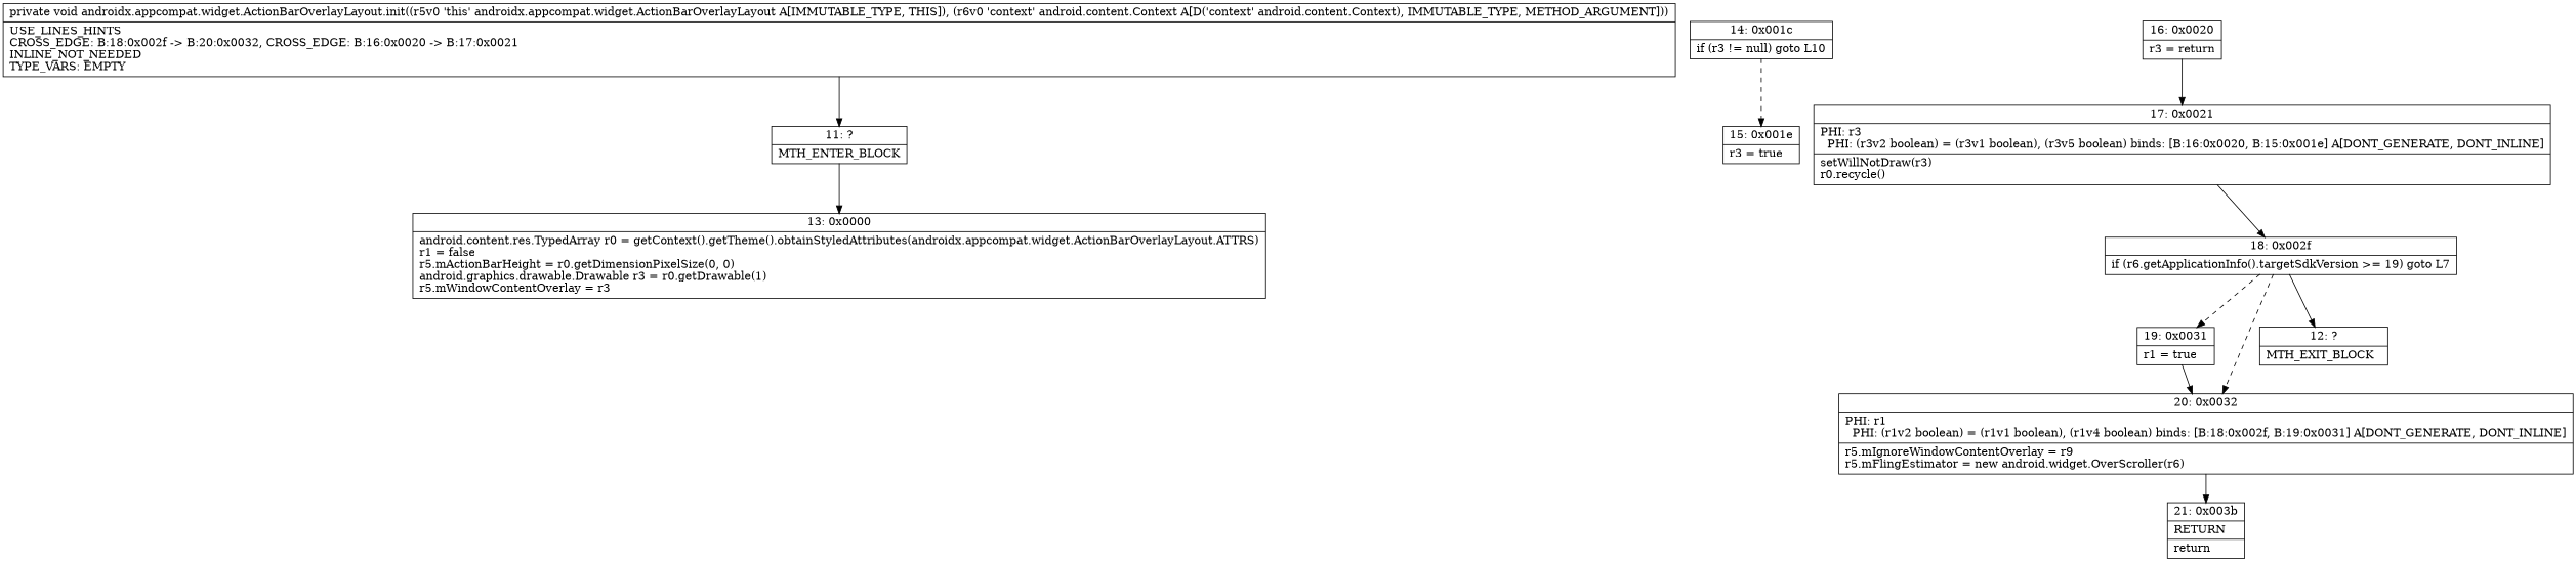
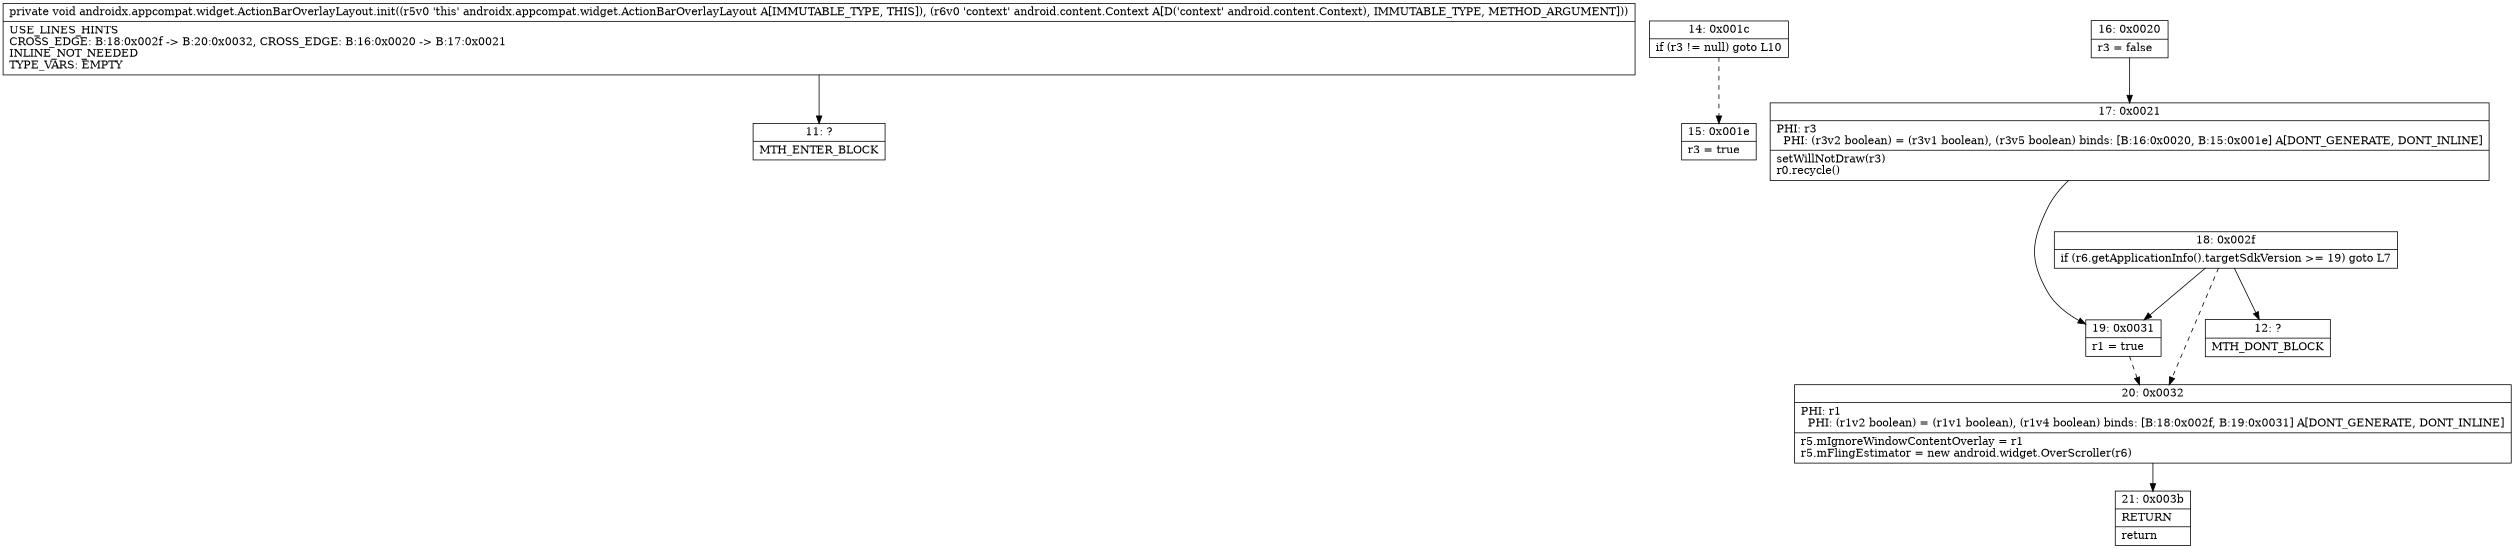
  digraph {
    node [shape=record]
    n1 [label="{11\:\ ?|MTH_ENTER_BLOCK\l}"]
-   n2 [label="{13\:\ 0x0000|android.content.res.TypedArray r0 = getContext().getTheme().obtainStyledAttributes(androidx.appcompat.widget.ActionBarOverlayLayout.ATTRS)\lr1 = false\lr5.mActionBarHeight = r0.getDimensionPixelSize(0, 0)\landroid.graphics.drawable.Drawable r3 = r0.getDrawable(1)\lr5.mWindowContentOverlay = r3\l}"]
    n3 [label="{14\:\ 0x001c|if (r3 != null) goto L10\l}"]
    n4 [label="{15\:\ 0x001e|r3 = true\l}"]
-   n5 [label="{16\:\ 0x0020|r3 = return\l}"]
+   n5 [label="{16\:\ 0x0020|r3 = false\l}"]
    n6 [label="{17\:\ 0x0021|PHI: r3 \l  PHI: (r3v2 boolean) = (r3v1 boolean), (r3v5 boolean) binds: [B:16:0x0020, B:15:0x001e] A[DONT_GENERATE, DONT_INLINE]\l|setWillNotDraw(r3)\lr0.recycle()\l}"]
    n7 [label="{18\:\ 0x002f|if (r6.getApplicationInfo().targetSdkVersion \>= 19) goto L7\l}"]
    n8 [label="{19\:\ 0x0031|r1 = true\l}"]
-   n9 [label="{20\:\ 0x0032|PHI: r1 \l  PHI: (r1v2 boolean) = (r1v1 boolean), (r1v4 boolean) binds: [B:18:0x002f, B:19:0x0031] A[DONT_GENERATE, DONT_INLINE]\l|r5.mIgnoreWindowContentOverlay = r9\lr5.mFlingEstimator = new android.widget.OverScroller(r6)\l}"]
-   n10 [label="{12\:\ ?|MTH_EXIT_BLOCK\l}"]
+   n9 [label="{20\:\ 0x0032|PHI: r1 \l  PHI: (r1v2 boolean) = (r1v1 boolean), (r1v4 boolean) binds: [B:18:0x002f, B:19:0x0031] A[DONT_GENERATE, DONT_INLINE]\l|r5.mIgnoreWindowContentOverlay = r1\lr5.mFlingEstimator = new android.widget.OverScroller(r6)\l}"]
+   n10 [label="{12\:\ ?|MTH_DONT_BLOCK\l}"]
    n11 [label="{21\:\ 0x003b|RETURN\l|return\l}"]
    n12 [label="{private void androidx.appcompat.widget.ActionBarOverlayLayout.init((r5v0 'this' androidx.appcompat.widget.ActionBarOverlayLayout A[IMMUTABLE_TYPE, THIS]), (r6v0 'context' android.content.Context A[D('context' android.content.Context), IMMUTABLE_TYPE, METHOD_ARGUMENT]))  | USE_LINES_HINTS\lCROSS_EDGE: B:18:0x002f \-\> B:20:0x0032, CROSS_EDGE: B:16:0x0020 \-\> B:17:0x0021\lINLINE_NOT_NEEDED\lTYPE_VARS: EMPTY\l}"]
-   n1 -> n2
    n3 -> n4 [style=dashed]
    n5 -> n6
-   n6 -> n7
-   n7 -> n8 [style=dashed]
+   n6 -> n8
+   n7 -> n8 [style=solid]
    n7 -> n9 [style=dashed]
    n7 -> n10
-   n8 -> n9
+   n8 -> n9 [style=dashed]
    n9 -> n11
    n12 -> n1
  }
